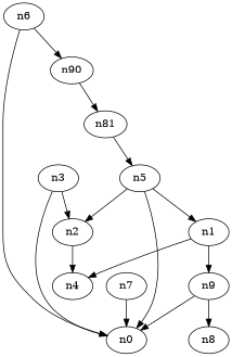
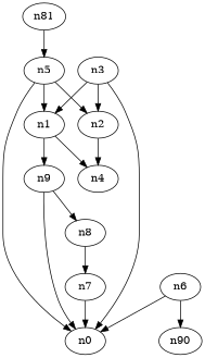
  digraph {
    n1
    n4
    n9
    n0
    n8
    n7
    n2
    n3
    n6
    n10 [label=n90]
    n11 [label=n81]
    n5
    n1 -> n4
    n1 -> n9
    n9 -> n0
    n9 -> n8
+   n8 -> n7
    n7 -> n0
    n2 -> n4
+   n3 -> n1
    n3 -> n0
    n3 -> n2
    n6 -> n0
    n6 -> n10
-   n10 -> n11
    n11 -> n5
    n5 -> n1
    n5 -> n0
    n5 -> n2
  }
